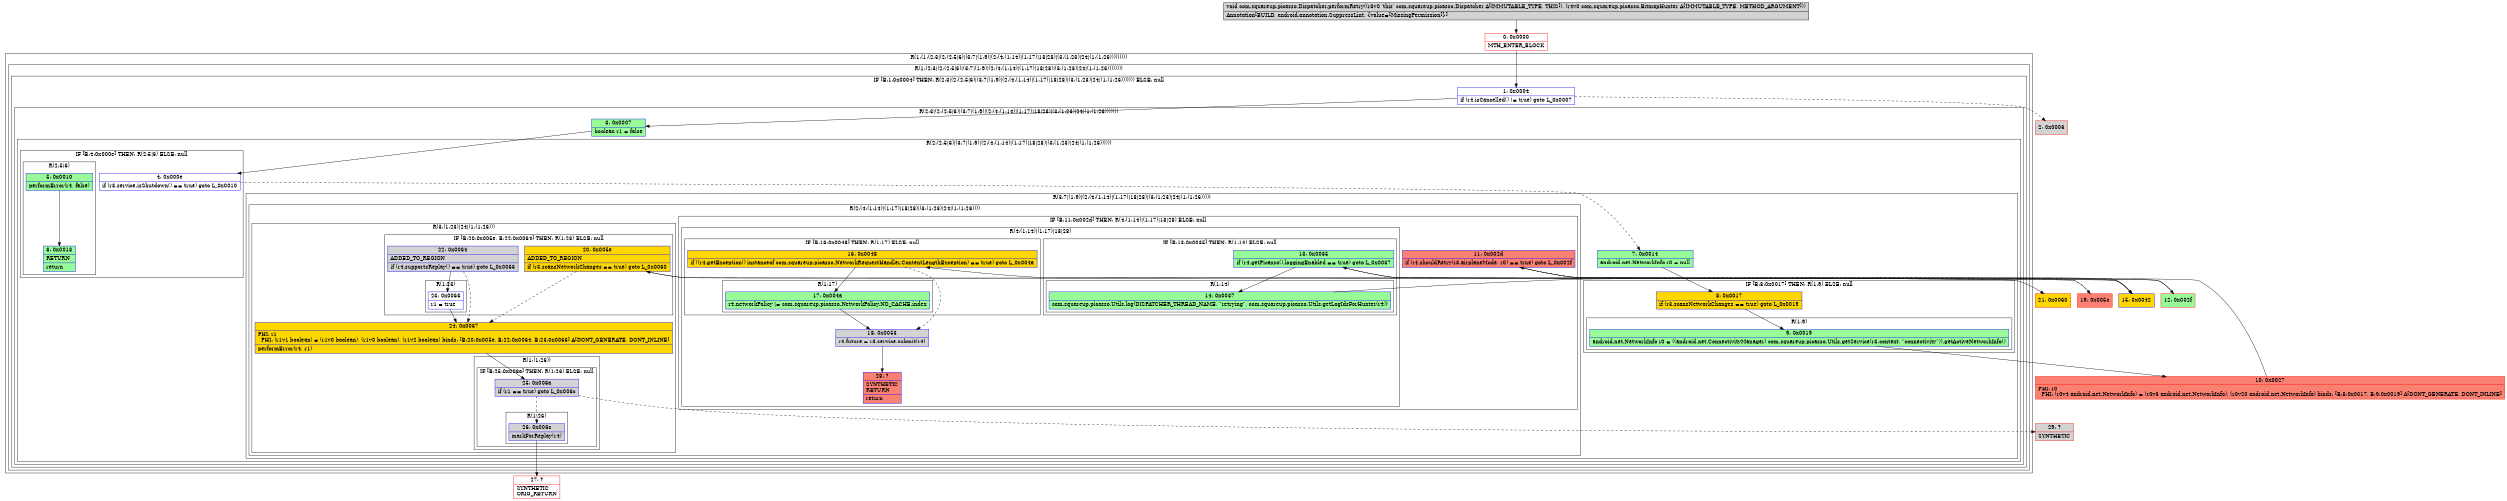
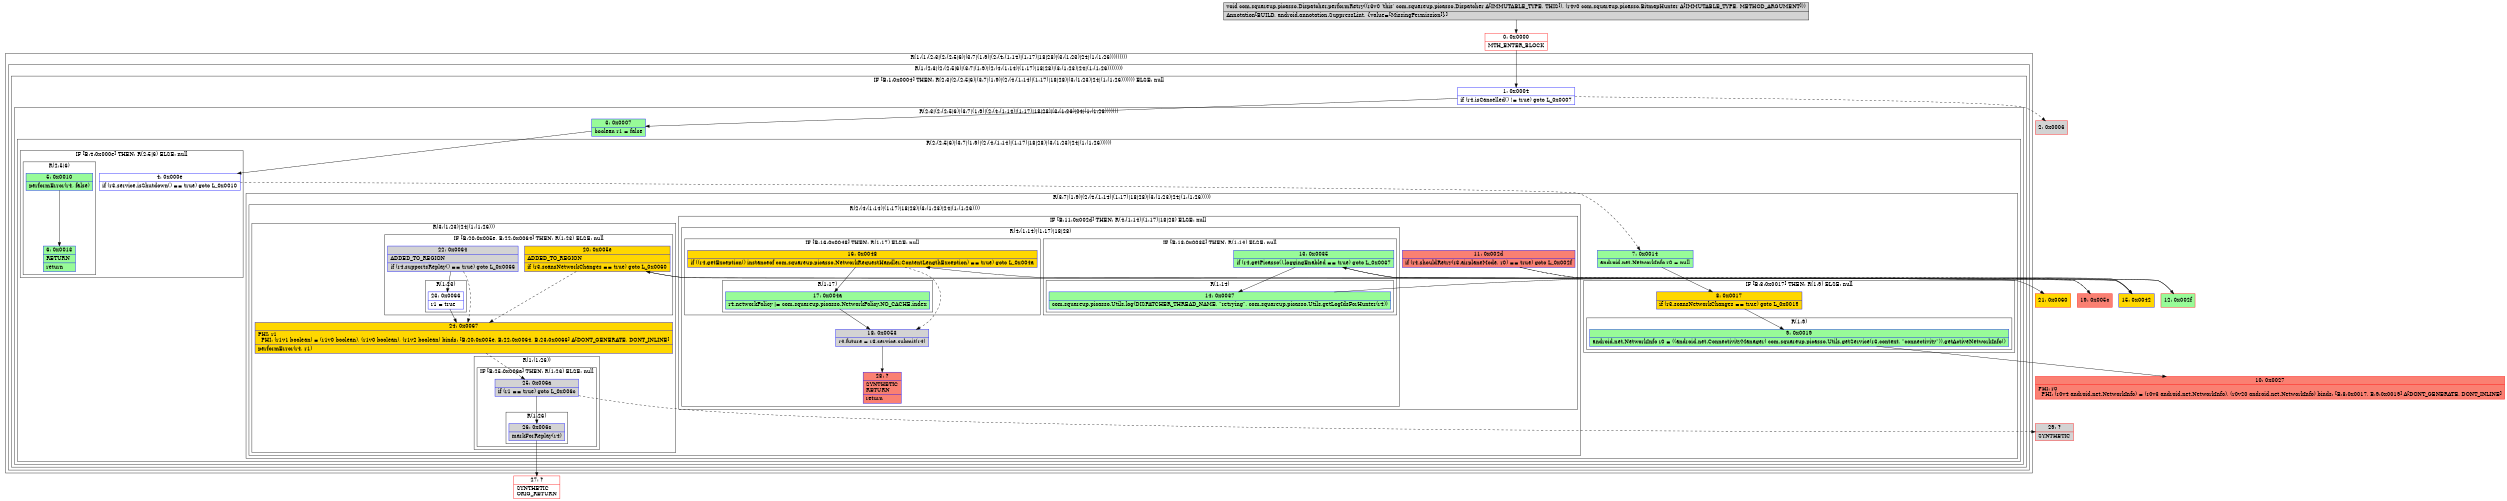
  digraph {
    node [color=blue fillcolor=palegreen shape=record style=filled]
    n1 [label="{5\:\ 0x0010|performError(r4, false)\l}"]
    n2 [label="{6\:\ 0x0013|RETURN\l|return\l}"]
    n3 [fillcolor=white label="{4\:\ 0x000e|if (r3.service.isShutdown() == true) goto L_0x0010\l}"]
    n4 [label="{9\:\ 0x0019|android.net.NetworkInfo r0 = ((android.net.ConnectivityManager) com.squareup.picasso.Utils.getService(r3.context, \"connectivity\")).getActiveNetworkInfo()\l}"]
    n5 [fillcolor=gold label="{8\:\ 0x0017|if (r3.scansNetworkChanges == true) goto L_0x0019\l}"]
    n6 [label="{14\:\ 0x0037|com.squareup.picasso.Utils.log(DISPATCHER_THREAD_NAME, \"retrying\", com.squareup.picasso.Utils.getLogIdsForHunter(r4))\l}"]
    n7 [label="{13\:\ 0x0035|if (r4.getPicasso().loggingEnabled == true) goto L_0x0037\l}"]
    n8 [label="{17\:\ 0x004a|r4.networkPolicy \|= com.squareup.picasso.NetworkPolicy.NO_CACHE.index\l}"]
    n9 [fillcolor=gold label="{16\:\ 0x0048|if ((r4.getException() instanceof com.squareup.picasso.NetworkRequestHandler.ContentLengthException) == true) goto L_0x004a\l}"]
    n10 [fillcolor=lightgrey label="{18\:\ 0x0053|r4.future = r3.service.submit(r4)\l}"]
    n11 [fillcolor=salmon label="{28\:\ ?|SYNTHETIC\lRETURN\l|return\l}"]
    n12 [fillcolor=salmon label="{11\:\ 0x002d|if (r4.shouldRetry(r3.airplaneMode, r0) == true) goto L_0x002f\l}"]
    n13 [fillcolor=white label="{23\:\ 0x0066|r1 = true\l}"]
    n14 [fillcolor=gold label="{20\:\ 0x005e|ADDED_TO_REGION\l|if (r3.scansNetworkChanges == true) goto L_0x0060\l}"]
    n15 [fillcolor=lightgrey label="{22\:\ 0x0064|ADDED_TO_REGION\l|if (r4.supportsReplay() == true) goto L_0x0066\l}"]
    n16 [fillcolor=lightgrey label="{26\:\ 0x006c|markForReplay(r4)\l}"]
    n17 [fillcolor=lightgrey label="{25\:\ 0x006a|if (r1 == true) goto L_0x006c\l}"]
    n18 [fillcolor=gold label="{24\:\ 0x0067|PHI: r1 \l  PHI: (r1v1 boolean) = (r1v0 boolean), (r1v0 boolean), (r1v2 boolean) binds: [B:20:0x005e, B:22:0x0064, B:23:0x0066] A[DONT_GENERATE, DONT_INLINE]\l|performError(r4, r1)\l}"]
    n19 [label="{7\:\ 0x0014|android.net.NetworkInfo r0 = null\l}"]
    n20 [label="{3\:\ 0x0007|boolean r1 = false\l}"]
    n21 [fillcolor=white label="{1\:\ 0x0004|if (r4.isCancelled() != true) goto L_0x0007\l}"]
    n22 [color=red fillcolor=salmon label="{10\:\ 0x0027|PHI: r0 \l  PHI: (r0v4 android.net.NetworkInfo) = (r0v3 android.net.NetworkInfo), (r0v20 android.net.NetworkInfo) binds: [B:8:0x0017, B:9:0x0019] A[DONT_GENERATE, DONT_INLINE]\l}"]
    n23 [fillcolor=gold label="{15\:\ 0x0042}"]
    n24 [color=red label="{12\:\ 0x002f}"]
    n25 [color=red fillcolor=salmon label="{19\:\ 0x005c}"]
    n26 [color=red fillcolor=gold label="{21\:\ 0x0060}"]
    n27 [color=red fillcolor=white label="{27\:\ ?|SYNTHETIC\lORIG_RETURN\l}"]
    n28 [color=red fillcolor=lightgrey label="{29\:\ ?|SYNTHETIC\l}"]
    n29 [color=red fillcolor=lightgrey label="{2\:\ 0x0006}"]
    n30 [color=red fillcolor=white label="{0\:\ 0x0000|MTH_ENTER_BLOCK\l}"]
    n31 [fillcolor=lightgrey label="{void com.squareup.picasso.Dispatcher.performRetry((r3v0 'this' com.squareup.picasso.Dispatcher A[IMMUTABLE_TYPE, THIS]), (r4v0 com.squareup.picasso.BitmapHunter A[IMMUTABLE_TYPE, METHOD_ARGUMENT]))  | Annotation[BUILD, android.annotation.SuppressLint, \{value=[MissingPermission]\}]\l}" color=""]
    subgraph cluster_1 {
      label="R(1:(1:(2:3|(2:(2:5|6)|(3:7|(1:9)|(2:(4:(1:14)|(1:17)|18|28)|(3:(1:23)|24|(1:(1:26)))))))))"
      subgraph cluster_2 {
        label="R(1:(2:3|(2:(2:5|6)|(3:7|(1:9)|(2:(4:(1:14)|(1:17)|18|28)|(3:(1:23)|24|(1:(1:26))))))))"
        subgraph cluster_3 {
          label="IF [B:1:0x0004] THEN: R(2:3|(2:(2:5|6)|(3:7|(1:9)|(2:(4:(1:14)|(1:17)|18|28)|(3:(1:23)|24|(1:(1:26))))))) ELSE: null"
          n21
          subgraph cluster_4 {
            label="R(2:3|(2:(2:5|6)|(3:7|(1:9)|(2:(4:(1:14)|(1:17)|18|28)|(3:(1:23)|24|(1:(1:26)))))))"
            n20
            subgraph cluster_5 {
              label="R(2:(2:5|6)|(3:7|(1:9)|(2:(4:(1:14)|(1:17)|18|28)|(3:(1:23)|24|(1:(1:26))))))"
              subgraph cluster_6 {
                label="IF [B:4:0x000e] THEN: R(2:5|6) ELSE: null"
                n3
                subgraph cluster_7 {
                  label="R(2:5|6)"
                  n1
                  n2
                }
              }
              subgraph cluster_8 {
                label="R(3:7|(1:9)|(2:(4:(1:14)|(1:17)|18|28)|(3:(1:23)|24|(1:(1:26)))))"
                n19
                subgraph cluster_9 {
                  label="IF [B:8:0x0017] THEN: R(1:9) ELSE: null"
                  n5
                  subgraph cluster_10 {
                    label="R(1:9)"
                    n4
                  }
                }
                subgraph cluster_11 {
                  label="R(2:(4:(1:14)|(1:17)|18|28)|(3:(1:23)|24|(1:(1:26))))"
                  subgraph cluster_12 {
                    label="IF [B:11:0x002d] THEN: R(4:(1:14)|(1:17)|18|28) ELSE: null"
                    n12
                    subgraph cluster_13 {
                      label="R(4:(1:14)|(1:17)|18|28)"
                      n10
                      n11
                      subgraph cluster_14 {
                        label="IF [B:13:0x0035] THEN: R(1:14) ELSE: null"
                        n7
                        subgraph cluster_15 {
                          label="R(1:14)"
                          n6
                        }
                      }
                      subgraph cluster_16 {
                        label="IF [B:16:0x0048] THEN: R(1:17) ELSE: null"
                        n9
                        subgraph cluster_17 {
                          label="R(1:17)"
                          n8
                        }
                      }
                    }
                  }
                  subgraph cluster_18 {
                    label="R(3:(1:23)|24|(1:(1:26)))"
                    n18
                    subgraph cluster_19 {
                      label="IF [B:20:0x005e, B:22:0x0064] THEN: R(1:23) ELSE: null"
                      n14
                      n15
                      subgraph cluster_20 {
                        label="R(1:23)"
                        n13
                      }
                    }
                    subgraph cluster_21 {
                      label="R(1:(1:26))"
                      subgraph cluster_22 {
                        label="IF [B:25:0x006a] THEN: R(1:26) ELSE: null"
                        n17
                        subgraph cluster_23 {
                          label="R(1:26)"
                          n16
                        }
                      }
                    }
                  }
                }
              }
            }
          }
        }
      }
    }
    n1 -> n2
    n3 -> n19 [style=dashed]
    n4 -> n22
    n5 -> n4
    n6 -> n23
    n7 -> n6
    n7 -> n23 [style=solid]
    n8 -> n10
    n9 -> n8
    n9 -> n10 [style=dashed]
    n10 -> n11
    n12 -> n24
    n12 -> n25 [style=dashed]
    n13 -> n18
    n14 -> n18 [style=dashed]
    n14 -> n26
    n15 -> n13
    n15 -> n18 [style=dashed]
    n16 -> n27
-   n17 -> n16 [style=dashed]
+   n17 -> n16
    n17 -> n28 [style=dashed]
-   n18 -> n17
+   n18 -> n17 [style=dashed]
    n19 -> n5
    n20 -> n3
    n21 -> n20
    n21 -> n29 [style=dashed]
-   n22 -> n12
    n23 -> n9
    n24 -> n7
    n25 -> n14
    n30 -> n21
    n31 -> n30
  }
